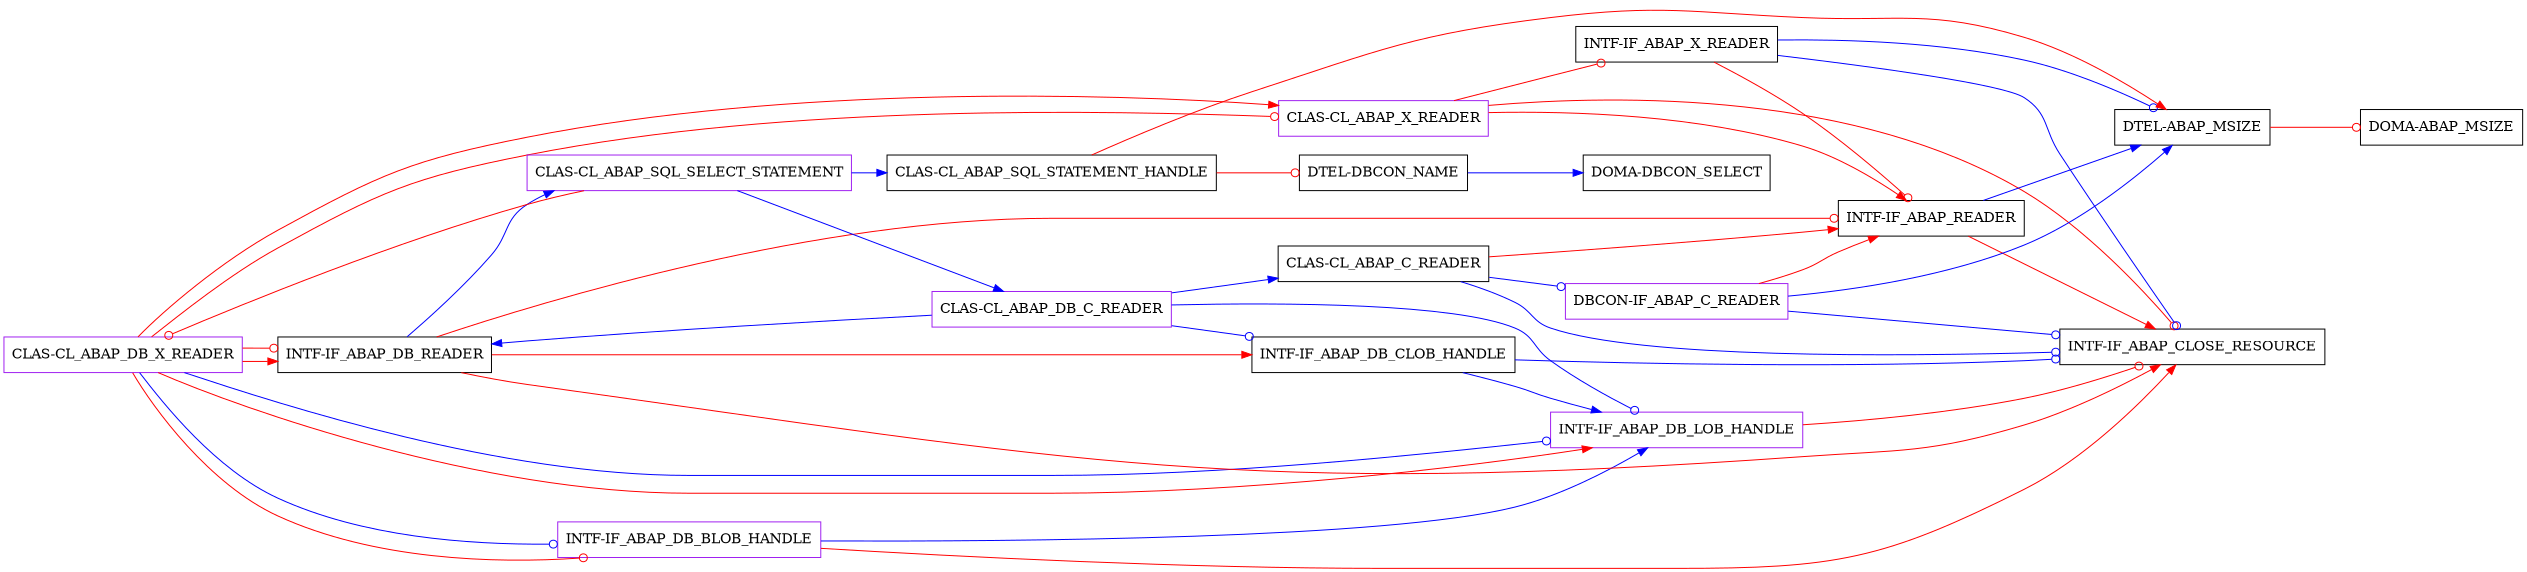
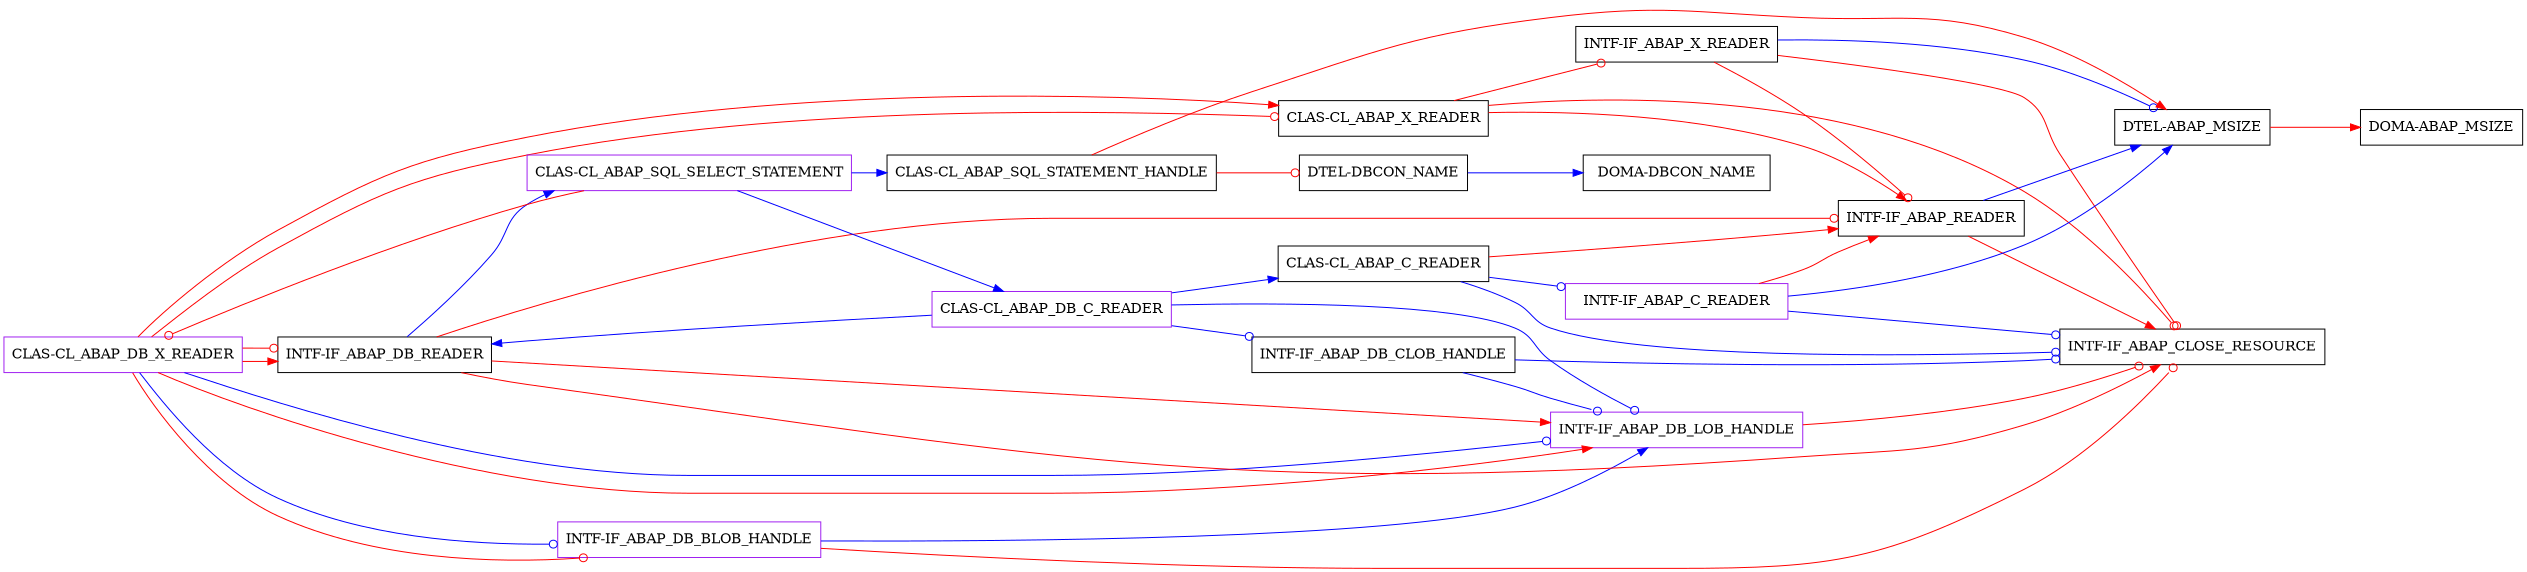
  digraph {
    rankdir=LR
    node [color=black shape=box]
    edge [arrowhead=normal color=red]
    "CLAS-CL_ABAP_DB_X_READER" [color=purple]
    "INTF-IF_ABAP_DB_LOB_HANDLE" [color=purple]
    "INTF-IF_ABAP_DB_BLOB_HANDLE" [color=purple]
    "INTF-IF_ABAP_DB_READER"
-   "CLAS-CL_ABAP_X_READER" [color=purple]
+   "CLAS-CL_ABAP_X_READER"
    "INTF-IF_ABAP_CLOSE_RESOURCE"
    "CLAS-CL_ABAP_SQL_SELECT_STATEMENT" [color=purple]
    "INTF-IF_ABAP_READER"
    "INTF-IF_ABAP_X_READER"
    "CLAS-CL_ABAP_DB_C_READER" [color=purple]
    "CLAS-CL_ABAP_SQL_STATEMENT_HANDLE"
    "DTEL-ABAP_MSIZE"
    "INTF-IF_ABAP_DB_CLOB_HANDLE"
    "CLAS-CL_ABAP_C_READER"
    "DTEL-DBCON_NAME"
    "DOMA-ABAP_MSIZE"
-   "INTF-IF_ABAP_C_READER" [color=purple label="DBCON-IF_ABAP_C_READER"]
-   "DOMA-DBCON_NAME" [label="DOMA-DBCON_SELECT"]
+   "INTF-IF_ABAP_C_READER" [color=purple]
+   "DOMA-DBCON_NAME"
    "CLAS-CL_ABAP_DB_X_READER" -> "INTF-IF_ABAP_DB_LOB_HANDLE"
    "CLAS-CL_ABAP_DB_X_READER" -> "INTF-IF_ABAP_DB_LOB_HANDLE" [arrowhead=odot color=blue]
    "CLAS-CL_ABAP_DB_X_READER" -> "INTF-IF_ABAP_DB_BLOB_HANDLE" [arrowhead=odot]
    "CLAS-CL_ABAP_DB_X_READER" -> "INTF-IF_ABAP_DB_BLOB_HANDLE" [arrowhead=odot color=blue]
    "CLAS-CL_ABAP_DB_X_READER" -> "INTF-IF_ABAP_DB_READER"
    "CLAS-CL_ABAP_DB_X_READER" -> "INTF-IF_ABAP_DB_READER" [arrowhead=odot]
    "CLAS-CL_ABAP_DB_X_READER" -> "CLAS-CL_ABAP_X_READER" [arrowhead=odot]
    "CLAS-CL_ABAP_DB_X_READER" -> "CLAS-CL_ABAP_X_READER"
    "INTF-IF_ABAP_DB_LOB_HANDLE" -> "INTF-IF_ABAP_CLOSE_RESOURCE" [arrowhead=odot]
    "INTF-IF_ABAP_DB_BLOB_HANDLE" -> "INTF-IF_ABAP_DB_LOB_HANDLE" [color=blue]
-   "INTF-IF_ABAP_DB_BLOB_HANDLE" -> "INTF-IF_ABAP_CLOSE_RESOURCE"
-   "INTF-IF_ABAP_DB_READER" -> "INTF-IF_ABAP_DB_CLOB_HANDLE"
+   "INTF-IF_ABAP_DB_BLOB_HANDLE" -> "INTF-IF_ABAP_CLOSE_RESOURCE" [arrowhead=odot]
+   "INTF-IF_ABAP_DB_READER" -> "INTF-IF_ABAP_DB_LOB_HANDLE"
    "INTF-IF_ABAP_DB_READER" -> "INTF-IF_ABAP_CLOSE_RESOURCE"
    "INTF-IF_ABAP_DB_READER" -> "CLAS-CL_ABAP_SQL_SELECT_STATEMENT" [color=blue]
    "INTF-IF_ABAP_DB_READER" -> "INTF-IF_ABAP_READER" [arrowhead=odot]
    "CLAS-CL_ABAP_X_READER" -> "INTF-IF_ABAP_CLOSE_RESOURCE" [arrowhead=odot]
    "CLAS-CL_ABAP_X_READER" -> "INTF-IF_ABAP_READER"
    "CLAS-CL_ABAP_X_READER" -> "INTF-IF_ABAP_X_READER" [arrowhead=odot]
    "CLAS-CL_ABAP_SQL_SELECT_STATEMENT" -> "CLAS-CL_ABAP_DB_X_READER" [arrowhead=odot]
    "CLAS-CL_ABAP_SQL_SELECT_STATEMENT" -> "CLAS-CL_ABAP_DB_C_READER" [color=blue]
    "CLAS-CL_ABAP_SQL_SELECT_STATEMENT" -> "CLAS-CL_ABAP_SQL_STATEMENT_HANDLE" [color=blue]
    "INTF-IF_ABAP_READER" -> "INTF-IF_ABAP_CLOSE_RESOURCE"
    "INTF-IF_ABAP_READER" -> "DTEL-ABAP_MSIZE" [color=blue]
-   "INTF-IF_ABAP_X_READER" -> "INTF-IF_ABAP_CLOSE_RESOURCE" [arrowhead=odot color=blue]
+   "INTF-IF_ABAP_X_READER" -> "INTF-IF_ABAP_CLOSE_RESOURCE" [arrowhead=odot]
    "INTF-IF_ABAP_X_READER" -> "INTF-IF_ABAP_READER" [arrowhead=odot]
    "INTF-IF_ABAP_X_READER" -> "DTEL-ABAP_MSIZE" [arrowhead=odot color=blue]
    "CLAS-CL_ABAP_DB_C_READER" -> "INTF-IF_ABAP_DB_LOB_HANDLE" [arrowhead=odot color=blue]
    "CLAS-CL_ABAP_DB_C_READER" -> "INTF-IF_ABAP_DB_READER" [color=blue]
    "CLAS-CL_ABAP_DB_C_READER" -> "INTF-IF_ABAP_DB_CLOB_HANDLE" [arrowhead=odot color=blue]
    "CLAS-CL_ABAP_DB_C_READER" -> "CLAS-CL_ABAP_C_READER" [color=blue]
    "CLAS-CL_ABAP_SQL_STATEMENT_HANDLE" -> "DTEL-ABAP_MSIZE"
    "CLAS-CL_ABAP_SQL_STATEMENT_HANDLE" -> "DTEL-DBCON_NAME" [arrowhead=odot]
-   "DTEL-ABAP_MSIZE" -> "DOMA-ABAP_MSIZE" [arrowhead=odot]
-   "INTF-IF_ABAP_DB_CLOB_HANDLE" -> "INTF-IF_ABAP_DB_LOB_HANDLE" [color=blue]
+   "DTEL-ABAP_MSIZE" -> "DOMA-ABAP_MSIZE"
+   "INTF-IF_ABAP_DB_CLOB_HANDLE" -> "INTF-IF_ABAP_DB_LOB_HANDLE" [arrowhead=odot color=blue]
    "INTF-IF_ABAP_DB_CLOB_HANDLE" -> "INTF-IF_ABAP_CLOSE_RESOURCE" [arrowhead=odot color=blue]
    "CLAS-CL_ABAP_C_READER" -> "INTF-IF_ABAP_CLOSE_RESOURCE" [arrowhead=odot color=blue]
    "CLAS-CL_ABAP_C_READER" -> "INTF-IF_ABAP_READER"
    "CLAS-CL_ABAP_C_READER" -> "INTF-IF_ABAP_C_READER" [arrowhead=odot color=blue]
    "DTEL-DBCON_NAME" -> "DOMA-DBCON_NAME" [color=blue]
    "INTF-IF_ABAP_C_READER" -> "INTF-IF_ABAP_CLOSE_RESOURCE" [arrowhead=odot color=blue]
    "INTF-IF_ABAP_C_READER" -> "INTF-IF_ABAP_READER"
    "INTF-IF_ABAP_C_READER" -> "DTEL-ABAP_MSIZE" [color=blue]
  }
